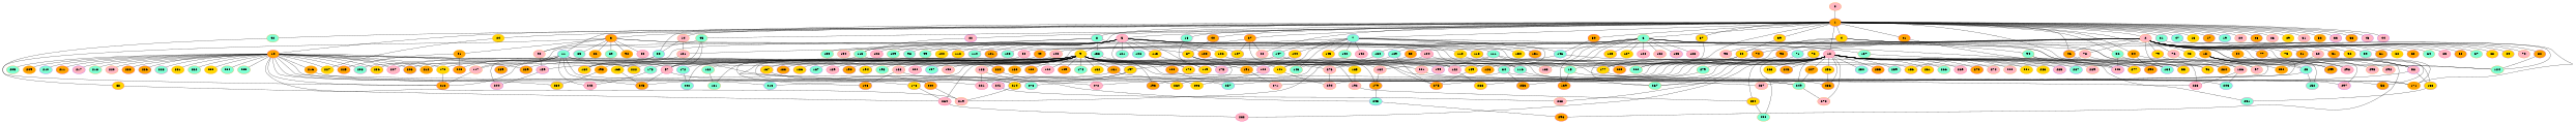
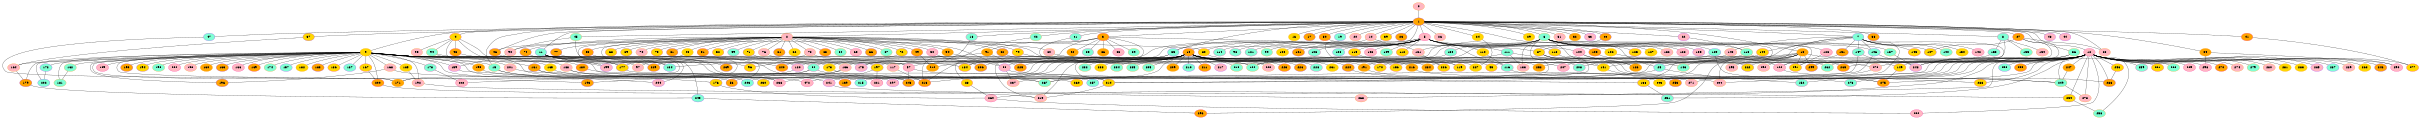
  graph {
    node [color=darkorange fillcolor=lightpink style=filled]
    1 [color=purple fillcolor=orange]
    0
    2
    3 [color=deeppink fillcolor=orange]
    4 [color=deeppink fillcolor=gold]
    5 [color=deeppink]
    6 [fillcolor=aquamarine]
    7 [color=purple fillcolor=aquamarine]
    8 [color=deeppink fillcolor=aquamarine]
    9 [fillcolor=gold]
    10 [color=deeppink fillcolor=orange]
    11 [color=purple fillcolor=aquamarine]
    12 [color=deeppink]
    13 [fillcolor=orange]
    14
    15 [fillcolor=aquamarine]
    16 [fillcolor=gold]
    17 [color=purple fillcolor=orange]
    18 [color=deeppink fillcolor=aquamarine]
    19 [color=purple fillcolor=aquamarine]
    20
    21 [color=deeppink fillcolor=aquamarine]
    22 [color=purple]
    23 [color=purple fillcolor=orange]
    24 [fillcolor=gold]
    25 [color=purple fillcolor=aquamarine]
    26
    27 [color=deeppink fillcolor=orange]
    28
    29 [fillcolor=gold]
    30 [color=deeppink fillcolor=orange]
    31
    32 [fillcolor=orange]
    33 [color=purple]
    34 [fillcolor=orange]
    35 [color=purple fillcolor=aquamarine]
    36 [fillcolor=aquamarine]
    37 [color=purple fillcolor=gold]
    38 [color=purple fillcolor=orange]
    39 [color=deeppink fillcolor=gold]
    40 [color=purple fillcolor=orange]
    41 [color=deeppink fillcolor=orange]
    42 [fillcolor=aquamarine]
    43 [color=purple]
    44 [color=purple]
    45 [fillcolor=aquamarine]
    46 [color=purple fillcolor=orange]
    47 [color=purple fillcolor=aquamarine]
    48 [fillcolor=gold]
    49 [color=deeppink fillcolor=orange]
    50 [color=deeppink]
    51 [color=deeppink fillcolor=orange]
    52 [color=deeppink fillcolor=gold]
    53 [color=deeppink fillcolor=orange]
    54 [fillcolor=orange]
    55 [color=deeppink fillcolor=gold]
    56 [color=purple fillcolor=orange]
    57 [color=deeppink]
    58 [color=purple]
    59 [color=deeppink fillcolor=aquamarine]
    60
    61 [color=purple fillcolor=orange]
    62 [fillcolor=gold]
    63 [color=deeppink fillcolor=orange]
    64 [fillcolor=aquamarine]
    65 [color=deeppink]
    66 [color=purple fillcolor=orange]
    67 [fillcolor=aquamarine]
    68 [color=deeppink fillcolor=gold]
    69 [color=purple fillcolor=gold]
    70
-   71 [color=purple fillcolor=aquamarine]
+   71 [color=purple fillcolor=gold]
    72 [color=purple fillcolor=gold]
    74 [color=purple fillcolor=orange]
    75 [color=deeppink fillcolor=gold]
    76
    77 [color=purple fillcolor=orange]
    78
    79 [color=deeppink fillcolor=gold]
    80 [color=deeppink fillcolor=gold]
    81 [color=purple fillcolor=orange]
    82 [color=purple fillcolor=orange]
    83 [color=deeppink]
    84 [color=deeppink fillcolor=aquamarine]
    85 [color=deeppink fillcolor=aquamarine]
    86 [fillcolor=orange]
    87 [color=purple fillcolor=gold]
    88 [color=deeppink fillcolor=gold]
    89 [fillcolor=aquamarine]
    90
    91 [fillcolor=orange]
    92 [fillcolor=orange]
    96 [color=deeppink fillcolor=gold]
    97
    93 [color=deeppink fillcolor=orange]
    94 [fillcolor=aquamarine]
    95
    267 [fillcolor=aquamarine]
    98 [color=deeppink fillcolor=aquamarine]
    99 [fillcolor=aquamarine]
    100 [fillcolor=gold]
    101 [color=purple fillcolor=orange]
    102 [fillcolor=gold]
    103 [color=deeppink fillcolor=aquamarine]
    104 [color=deeppink]
    105 [color=deeppink fillcolor=orange]
    106 [color=purple fillcolor=aquamarine]
    107 [color=purple fillcolor=gold]
    108 [color=deeppink]
    109 [fillcolor=aquamarine]
    110 [fillcolor=gold]
    111 [color=deeppink fillcolor=aquamarine]
    112 [color=deeppink fillcolor=gold]
    113 [fillcolor=aquamarine]
    114 [color=deeppink fillcolor=aquamarine]
    115 [color=deeppink fillcolor=gold]
    116 [color=deeppink fillcolor=aquamarine]
    117
    118 [color=purple fillcolor=gold]
    119 [color=deeppink fillcolor=gold]
    120 [color=purple]
    121 [color=deeppink fillcolor=aquamarine]
    128 [color=deeppink]
    130 [color=deeppink fillcolor=aquamarine]
    131
    132
    133
    134 [color=purple fillcolor=aquamarine]
    129 [color=purple fillcolor=aquamarine]
    136
    137 [fillcolor=aquamarine]
    138 [color=purple fillcolor=gold]
    135 [color=purple]
    139 [color=deeppink fillcolor=orange]
    122 [color=deeppink]
    123 [color=deeppink]
    124 [fillcolor=aquamarine]
    125 [color=deeppink fillcolor=gold]
    126 [fillcolor=orange]
    127 [fillcolor=gold]
    140 [fillcolor=aquamarine]
    141 [fillcolor=gold]
    142 [color=deeppink]
    143 [fillcolor=aquamarine]
    144 [color=deeppink fillcolor=gold]
    145 [color=deeppink fillcolor=gold]
    146 [color=purple fillcolor=aquamarine]
    147 [color=deeppink fillcolor=aquamarine]
    148
    149 [color=deeppink fillcolor=gold]
    150 [fillcolor=gold]
    151 [color=purple fillcolor=orange]
    152 [color=deeppink fillcolor=aquamarine]
    154
    155 [fillcolor=aquamarine]
    156 [color=deeppink fillcolor=gold]
    153 [color=deeppink fillcolor=aquamarine]
    157 [color=purple fillcolor=aquamarine]
    158
    159 [color=purple]
    160 [fillcolor=orange]
    161 [color=purple fillcolor=orange]
    162 [fillcolor=aquamarine]
    163 [color=purple fillcolor=orange]
    164
    165 [fillcolor=gold]
    166 [color=deeppink]
    167 [color=deeppink fillcolor=gold]
    168
    169 [color=deeppink fillcolor=orange]
    170 [color=deeppink fillcolor=gold]
    171 [fillcolor=orange]
    172 [color=purple fillcolor=aquamarine]
    173 [fillcolor=gold]
    174 [fillcolor=aquamarine]
    175 [color=purple]
    176 [color=purple fillcolor=gold]
    177 [color=purple fillcolor=gold]
    178 [color=deeppink fillcolor=aquamarine]
    179 [color=purple fillcolor=orange]
    180 [color=deeppink fillcolor=orange]
    181 [fillcolor=aquamarine]
    182 [fillcolor=gold]
    183 [color=purple fillcolor=orange]
    184 [color=deeppink fillcolor=gold]
    185 [fillcolor=gold]
    186 [color=deeppink fillcolor=gold]
    187 [color=purple fillcolor=aquamarine]
    188
    189 [color=deeppink]
    190 [color=purple fillcolor=orange]
    191 [fillcolor=orange]
    192
    193 [color=purple fillcolor=orange]
    194 [color=purple fillcolor=gold]
    195 [fillcolor=orange]
    196 [color=purple fillcolor=orange]
    197 [color=purple fillcolor=gold]
    198 [fillcolor=aquamarine]
    199 [color=purple]
    200 [color=deeppink fillcolor=orange]
    201
    202 [color=purple fillcolor=aquamarine]
    203 [color=purple fillcolor=aquamarine]
    204 [color=deeppink]
    229 [color=purple fillcolor=orange]
    205 [fillcolor=aquamarine]
    206 [color=purple fillcolor=orange]
    207 [color=deeppink]
    208 [color=deeppink fillcolor=aquamarine]
    209 [fillcolor=orange]
    210 [color=purple fillcolor=aquamarine]
    211 [color=deeppink fillcolor=orange]
    212 [fillcolor=orange]
    213 [color=deeppink fillcolor=orange]
    214 [color=purple fillcolor=gold]
    215 [color=purple fillcolor=aquamarine]
    216 [fillcolor=orange]
    217 [color=purple]
    218 [fillcolor=aquamarine]
    219
    220
    221 [color=deeppink]
    222 [color=purple fillcolor=gold]
    223 [color=deeppink fillcolor=orange]
    224 [color=purple fillcolor=orange]
    225 [color=deeppink fillcolor=orange]
    226 [color=purple fillcolor=orange]
    227 [fillcolor=gold]
    228 [color=deeppink fillcolor=aquamarine]
    230 [color=purple fillcolor=gold]
    231 [fillcolor=gold]
    232 [fillcolor=aquamarine]
    233 [fillcolor=gold]
    234 [fillcolor=aquamarine]
    235 [fillcolor=aquamarine]
    236 [color=deeppink fillcolor=gold]
    237
    238 [color=deeppink]
    239 [color=purple fillcolor=orange]
    240 [color=deeppink fillcolor=orange]
    241 [color=purple]
    242 [color=deeppink]
    243 [color=purple fillcolor=orange]
    244 [color=purple]
    245 [color=purple fillcolor=aquamarine]
    256 [color=deeppink fillcolor=gold]
    258 [fillcolor=aquamarine]
    259 [color=deeppink fillcolor=aquamarine]
    260 [color=deeppink fillcolor=gold]
    261 [color=deeppink fillcolor=gold]
    262 [fillcolor=aquamarine]
    257 [color=purple fillcolor=aquamarine]
    264 [color=deeppink]
    265 [color=deeppink fillcolor=orange]
    266 [fillcolor=aquamarine]
    268
    269 [color=deeppink]
    270 [color=deeppink fillcolor=orange]
    271
    n261 [color=deeppink label=472]
    273 [color=deeppink fillcolor=aquamarine]
    274
    275 [color=deeppink fillcolor=orange]
    276
    277 [color=deeppink fillcolor=gold]
    278
    279 [fillcolor=aquamarine]
    280
    281 [fillcolor=gold]
    282 [color=deeppink]
    283 [fillcolor=gold]
    284 [fillcolor=orange]
    285 [color=purple]
    286 [color=purple fillcolor=orange]
    287 [color=purple fillcolor=aquamarine]
    288 [color=deeppink fillcolor=gold]
    289
-   290 [color=deeppink fillcolor=orange]
+   290 [color=deeppink]
    263 [fillcolor=gold]
    246 [color=purple fillcolor=orange]
    247 [fillcolor=orange]
    248 [color=purple]
    249 [fillcolor=aquamarine]
    250 [color=purple fillcolor=aquamarine]
    251 [color=deeppink fillcolor=aquamarine]
    252 [fillcolor=orange]
    253 [color=purple fillcolor=orange]
    254 [color=purple fillcolor=gold]
    255 [color=deeppink fillcolor=orange]
+   291 [color=deeppink fillcolor=gold]
    292
    293 [fillcolor=gold]
    294
    295
    296 [color=deeppink fillcolor=orange]
    297 [color=purple]
    298 [color=deeppink]
    299 [color=purple fillcolor=orange]
    1 -- 2
    1 -- 3
    1 -- 4
    1 -- 5
    1 -- 6
    1 -- 7
    1 -- 8
    1 -- 9
    1 -- 10
    1 -- 11
    1 -- 12
    1 -- 13
    1 -- 14
    1 -- 15
    1 -- 16
    1 -- 17
    1 -- 18
    1 -- 19
    1 -- 20
    1 -- 21
    1 -- 22
    1 -- 23
    1 -- 24
    1 -- 25
    1 -- 26
    1 -- 27
    1 -- 28
    1 -- 29
    1 -- 30
    1 -- 31
    1 -- 32
    1 -- 33
    1 -- 34
    1 -- 35
    1 -- 36
    1 -- 37
    1 -- 38
    1 -- 39
    1 -- 40
    1 -- 41
    1 -- 42
    1 -- 43
    1 -- 44
    1 -- 45
    1 -- 46
    1 -- 47
    0 -- 1
    2 -- 46
    2 -- 48
    2 -- 49
    2 -- 50
    2 -- 51
    2 -- 52
    2 -- 53
    2 -- 54
    2 -- 55
    2 -- 56
    2 -- 57
    2 -- 58
    2 -- 59
    2 -- 60
    2 -- 61
    2 -- 62
    2 -- 63
    2 -- 64
    2 -- 65
    2 -- 66
    2 -- 67
    2 -- 68
    2 -- 69
    2 -- 70
    2 -- 71
    2 -- 72
    2 -- 74
    2 -- 75
    2 -- 76
    2 -- 77
    2 -- 78
    2 -- 79
    2 -- 80
    2 -- 81
    2 -- 82
    3 -- 83
    3 -- 84
    3 -- 85
    3 -- 86
    3 -- 87
    3 -- 88
    3 -- 89
    3 -- 90
    3 -- 91
    3 -- 92
    4 -- 96
    4 -- 97
    4 -- 93
    4 -- 94
    4 -- 95
    4 -- 267
    5 -- 98
    5 -- 99
    5 -- 100
    5 -- 101
    5 -- 102
    5 -- 103
    5 -- 104
    5 -- 105
    5 -- 106
    5 -- 107
    5 -- 108
    5 -- 109
    5 -- 110
    5 -- 111
    5 -- 112
    5 -- 113
    5 -- 114
    5 -- 115
    5 -- 116
    5 -- 117
    5 -- 118
    5 -- 119
    5 -- 120
    5 -- 121
    6 -- 128
    6 -- 130
    6 -- 131
    6 -- 132
    6 -- 133
    6 -- 134
    6 -- 129
    6 -- 136
    6 -- 137
    6 -- 138
    6 -- 135
    6 -- 139
    6 -- 122
    6 -- 123
    6 -- 124
    6 -- 125
    6 -- 126
    6 -- 127
    7 -- 140
    7 -- 141
    7 -- 142
    7 -- 143
    7 -- 144
    7 -- 145
    7 -- 146
    7 -- 147
    7 -- 148
    7 -- 149
    7 -- 150
    7 -- 151
    7 -- 152
    8 -- 154
    8 -- 155
    8 -- 156
    8 -- 153
    9 -- 15
    9 -- 157
    9 -- 158
    9 -- 159
    9 -- 160
    9 -- 161
    9 -- 162
    9 -- 163
    9 -- 164
    9 -- 165
    9 -- 166
    9 -- 167
    9 -- 168
    9 -- 169
    9 -- 170
    9 -- 171
    9 -- 172
    9 -- 173
    9 -- 174
    9 -- 175
    9 -- 176
    9 -- 177
    9 -- 178
    9 -- 179
    9 -- 180
    9 -- 181
    9 -- 182
    9 -- 183
    9 -- 184
    9 -- 185
    9 -- 186
    9 -- 187
    9 -- 188
    9 -- 189
    9 -- 190
    9 -- 191
    9 -- 192
    9 -- 193
    9 -- 194
    9 -- 195
    9 -- 196
    9 -- 197
    9 -- 198
    9 -- 199
    9 -- 200
    9 -- 201
    9 -- 202
    9 -- 203
    9 -- 204
    9 -- 229
    10 -- 173
    10 -- 229
    10 -- 205
    10 -- 206
    10 -- 207
    10 -- 208
    10 -- 209
    10 -- 210
    10 -- 211
    10 -- 212
    10 -- 213
    10 -- 214
    10 -- 215
    10 -- 216
    10 -- 217
    10 -- 218
    10 -- 219
    10 -- 220
    10 -- 221
    10 -- 222
    10 -- 223
    10 -- 224
    10 -- 225
    10 -- 226
    10 -- 227
    10 -- 228
    10 -- 230
    10 -- 231
    10 -- 232
    10 -- 233
    10 -- 234
    10 -- 235
    10 -- 236
    10 -- 237
    11 -- 117
    11 -- 238
    11 -- 239
    11 -- 240
    11 -- 241
    11 -- 242
    11 -- 243
    11 -- 244
    11 -- 245
    12 -- 55
    12 -- 57
    12 -- 267
    12 -- 222
    12 -- 256
    12 -- 258
    12 -- 259
    12 -- 260
    12 -- 261
    12 -- 262
    12 -- 257
    12 -- 264
    12 -- 265
    12 -- 266
    12 -- 268
    12 -- 269
    12 -- 270
    12 -- 271
    12 -- n261
    12 -- 273
    12 -- 274
    12 -- 275
    12 -- 276
    12 -- 277
    12 -- 278
    12 -- 279
    12 -- 280
    12 -- 281
    12 -- 282
    12 -- 283
    12 -- 284
    12 -- 285
    12 -- 286
    12 -- 287
-   279 -- 288
+   12 -- 288
    12 -- 289
    12 -- 290
    12 -- 263
    12 -- 246
    12 -- 247
    12 -- 248
    12 -- 249
    12 -- 250
    12 -- 251
    12 -- 252
    12 -- 253
    12 -- 254
    12 -- 255
    13 -- 25
    13 -- 58
+   13 -- 291
    13 -- 292
    13 -- 293
    13 -- 294
    13 -- 295
    13 -- 296
    13 -- 297
    13 -- 298
    13 -- 299
    14 -- 35
    14 -- 131
    15 -- 56
    15 -- 139
    18 -- 175
    21 -- 124
    22 -- 113
    24 -- 227
    25 -- 267
    25 -- 152
    27 -- 28
    27 -- 107
    27 -- 122
    27 -- 208
    30 -- 146
    34 -- 290
    34 -- 298
    35 -- 184
    35 -- 213
    36 -- 248
    36 -- 299
    37 -- 164
    39 -- 80
    40 -- 87
    41 -- 277
    42 -- 213
    45 -- 57
    45 -- 90
-   45 -- 165
    46 -- 134
    47 -- 171
    48 -- 97
    49 -- 212
    50 -- 206
    53 -- 120
    54 -- 58
    57 -- 214
    57 -- 243
    58 -- 138
    58 -- 237
    60 -- 252
    71 -- 84
    72 -- 177
    74 -- 199
    76 -- 136
    77 -- 171
    78 -- 96
    78 -- 156
    79 -- 284
    80 -- 219
    80 -- 262
    82 -- 124
    84 -- 171
    84 -- 176
    84 -- 253
    87 -- 141
    87 -- 214
    87 -- 275
    88 -- 264
    90 -- 159
    91 -- 225
    91 -- 240
    93 -- 177
    94 -- 134
    94 -- 238
    102 -- 265
    104 -- 126
    104 -- 143
    105 -- 122
    110 -- 116
    111 -- 133
    111 -- 124
    111 -- 141
    113 -- 207
    113 -- 276
    115 -- 119
    116 -- 249
    117 -- 213
    118 -- 249
    120 -- 193
    130 -- 175
    131 -- 236
    129 -- 197
    129 -- 275
    136 -- 203
    136 -- 238
    137 -- 248
    138 -- 251
    122 -- 288
+   123 -- 291
    141 -- 294
    144 -- 191
    146 -- 214
    146 -- 248
    147 -- 149
    147 -- 243
    148 -- 184
    149 -- 275
+   151 -- 291
    153 -- 170
    159 -- 244
    161 -- 267
    161 -- 215
    162 -- 181
    164 -- 179
    165 -- 243
    167 -- 200
    168 -- 196
    168 -- n261
    172 -- 202
    173 -- 213
    176 -- 264
    177 -- 286
    178 -- 242
    179 -- 245
    180 -- 257
    185 -- 192
    188 -- 221
    188 -- 260
    191 -- 271
    192 -- 254
    195 -- 230
    197 -- 221
    197 -- 241
    200 -- 219
    201 -- 297
    214 -- 219
    216 -- 273
    224 -- 293
    241 -- 268
    245 -- 296
    256 -- 286
    264 -- 282
    276 -- 294
    247 -- 249
    249 -- 278
    254 -- 258
  }
